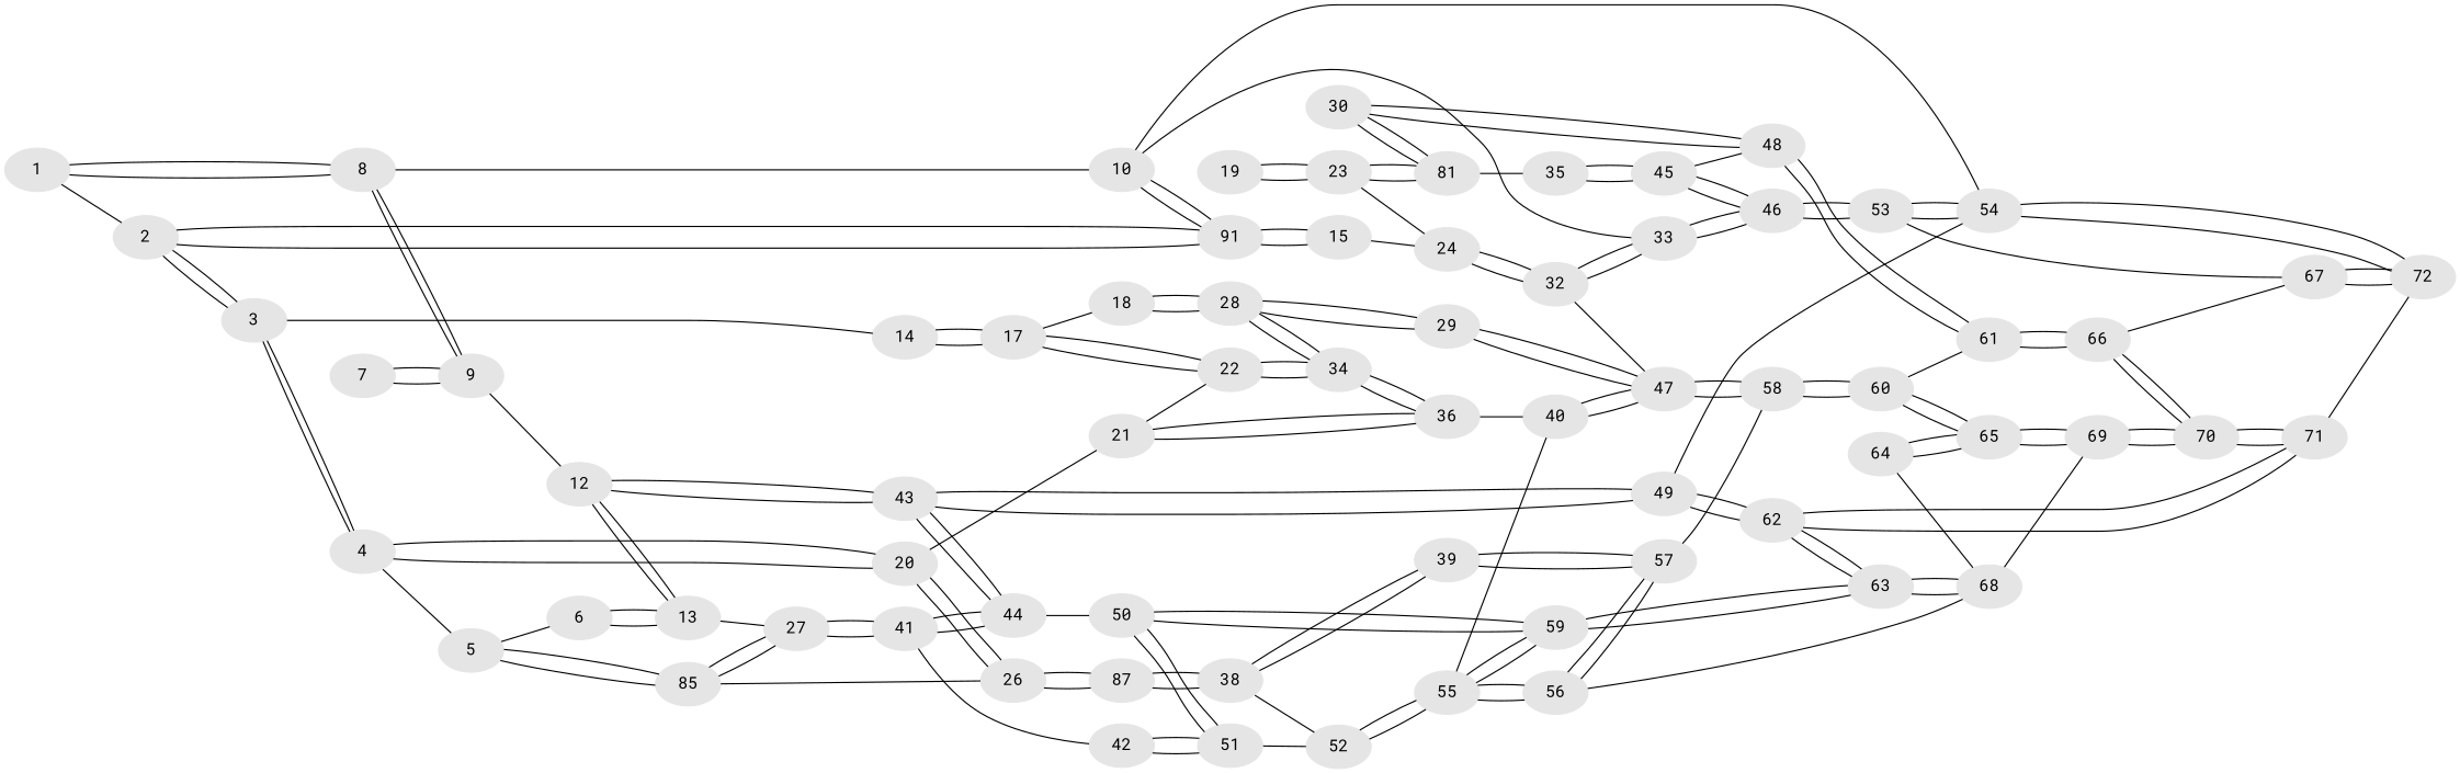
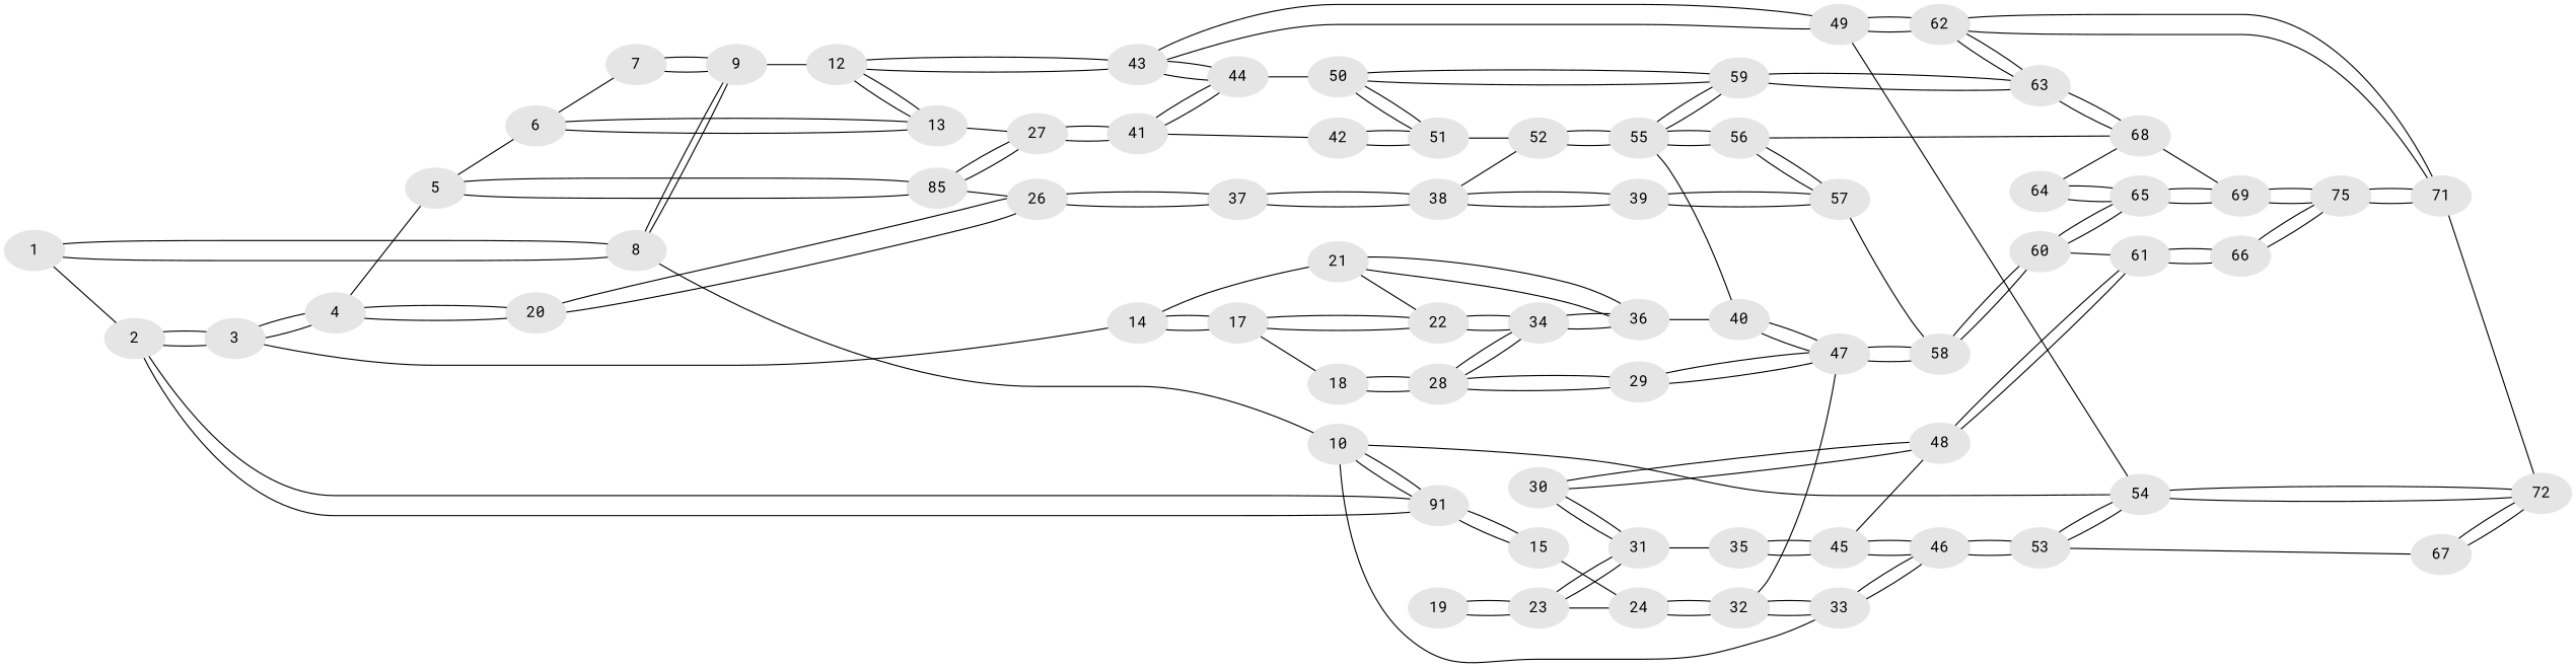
  graph {
    fontname="Roboto Mono"
    rankdir=LR
    node [color=gray90 fontname="Roboto Mono" style=filled]
    edge [fontname="Roboto Mono"]
    1
    2
    8
    3
    n5 [label=91]
    9
    10
    4
    14
    15
    5
    20
    17
    6
    n15 [label=85]
    21
    26
    7
    13
    27
    12
    33
    54
    49
    62
    43
    46
    72
    24
    44
    41
    18
    22
    32
    19
    23
    28
    34
    29
-   31 [label=81]
+   31
    36
-   37 [label=87]
+   37
    40
    35
    47
    38
    42
    30
    48
    58
    61
    45
    53
    39
    52
    51
    57
    55
    50
    59
    67
    60
    66
    63
    71
    56
    68
    64
    65
    69
-   70
+   70 [label=75]
    1 -- 2
    1 -- 8
    1 -- 8
    2 -- 3
    2 -- 3
    2 -- n5
    2 -- n5
    8 -- 9
    8 -- 9
    8 -- 10
    3 -- 4
    3 -- 4
    3 -- 14
    n5 -- 15
    n5 -- 15
    9 -- 12
    10 -- n5
    10 -- n5
    10 -- 33
    10 -- 54
    4 -- 5
    4 -- 20
    4 -- 20
    14 -- 17
    14 -- 17
    15 -- 24
    5 -- 6
    5 -- n15
    5 -- n15
-   20 -- 21
+   14 -- 21
    20 -- 26
    20 -- 26
    17 -- 18
    17 -- 22
    17 -- 22
+   6 -- 7
    6 -- 13
    6 -- 13
    n15 -- 26
    n15 -- 27
    n15 -- 27
    21 -- 22
    21 -- 36
    21 -- 36
    26 -- 37
    26 -- 37
    7 -- 9
    7 -- 9
    13 -- 27
    27 -- 41
    27 -- 41
    12 -- 13
    12 -- 13
    12 -- 43
    12 -- 43
    33 -- 46
    33 -- 46
    54 -- 72
    54 -- 72
    49 -- 54
    49 -- 62
    49 -- 62
    62 -- 63
    62 -- 63
    62 -- 71
    62 -- 71
    43 -- 49
    43 -- 49
    43 -- 44
    43 -- 44
    46 -- 53
    46 -- 53
    24 -- 32
    24 -- 32
    44 -- 50
    41 -- 44
    41 -- 44
    41 -- 42
    18 -- 28
    18 -- 28
    22 -- 34
    22 -- 34
    32 -- 33
    32 -- 33
    32 -- 47
    19 -- 23
    19 -- 23
    23 -- 24
    23 -- 31
    23 -- 31
    28 -- 34
    28 -- 34
    28 -- 29
    28 -- 29
    34 -- 36
    34 -- 36
    29 -- 47
    29 -- 47
    31 -- 35
    36 -- 40
    37 -- 38
    37 -- 38
    40 -- 47
    40 -- 47
    35 -- 45
    35 -- 45
    47 -- 58
    47 -- 58
    38 -- 39
    38 -- 39
    38 -- 52
    42 -- 51
    42 -- 51
    30 -- 31
    30 -- 31
    30 -- 48
    30 -- 48
    48 -- 61
    48 -- 61
    58 -- 60
    58 -- 60
    61 -- 66
    61 -- 66
    45 -- 46
    45 -- 46
    45 -- 48
    53 -- 54
    53 -- 54
    53 -- 67
    39 -- 57
    39 -- 57
    52 -- 55
    52 -- 55
    51 -- 52
    57 -- 58
    55 -- 40
    55 -- 59
    55 -- 59
    55 -- 56
    55 -- 56
    50 -- 51
    50 -- 51
    50 -- 59
    50 -- 59
    59 -- 63
    59 -- 63
    67 -- 72
    67 -- 72
    60 -- 61
    60 -- 65
    60 -- 65
-   66 -- 67
    66 -- 70
    66 -- 70
    63 -- 68
    63 -- 68
    71 -- 72
    56 -- 57
    56 -- 57
    56 -- 68
    68 -- 69
    64 -- 68
    64 -- 65
    64 -- 65
    65 -- 69
    65 -- 69
    69 -- 70
    69 -- 70
    70 -- 71
    70 -- 71
  }
